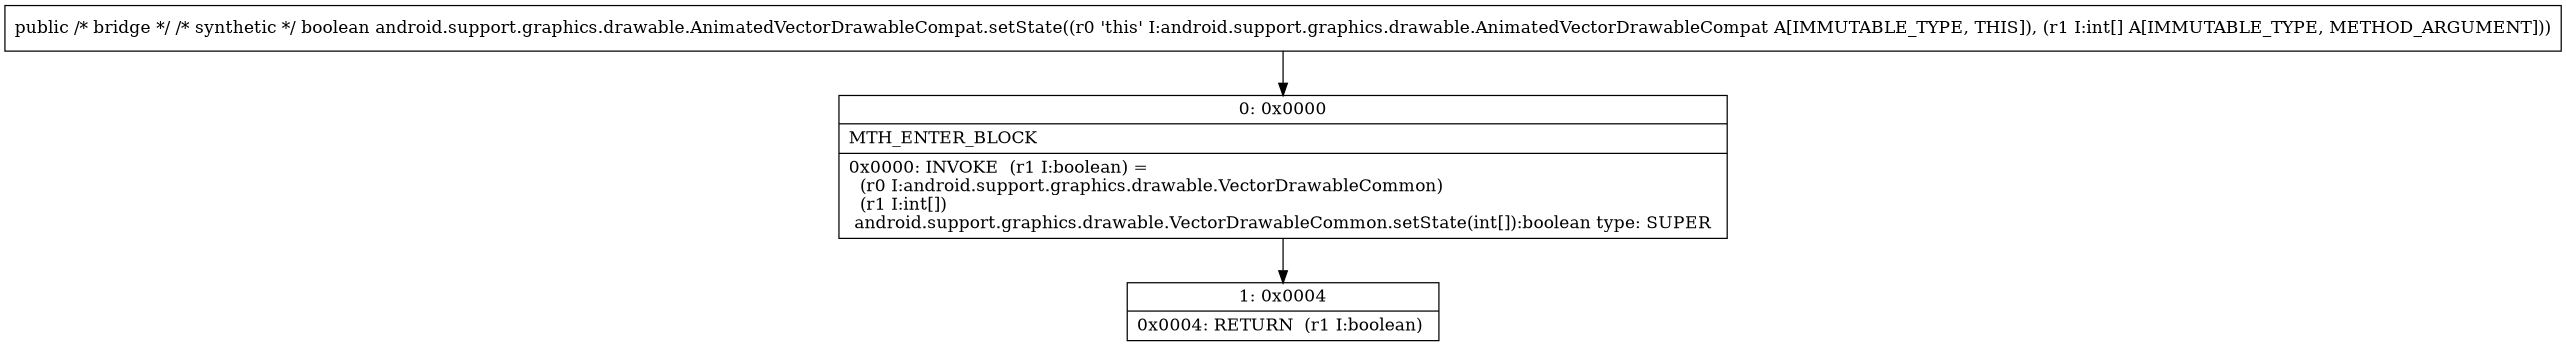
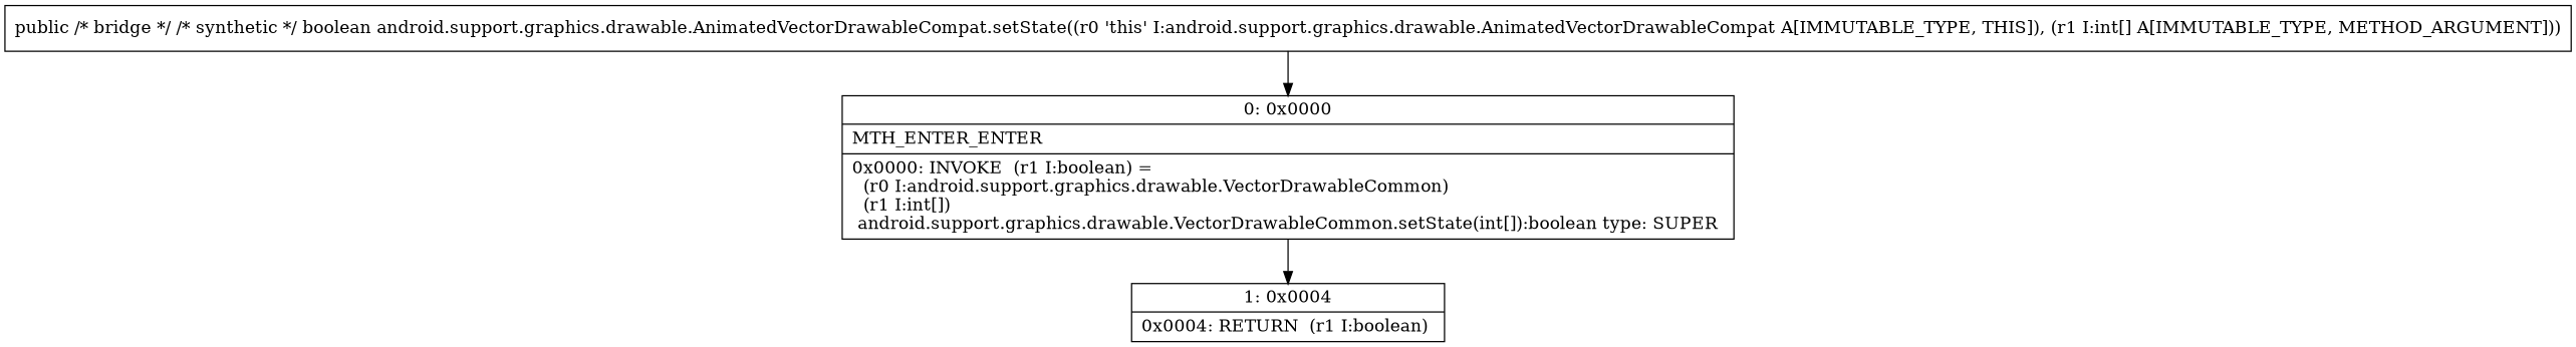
  digraph {
    node [shape=record]
-   n1 [label="{0\:\ 0x0000|MTH_ENTER_BLOCK\l|0x0000: INVOKE  (r1 I:boolean) = \l  (r0 I:android.support.graphics.drawable.VectorDrawableCommon)\l  (r1 I:int[])\l android.support.graphics.drawable.VectorDrawableCommon.setState(int[]):boolean type: SUPER \l}"]
+   n1 [label="{0\:\ 0x0000|MTH_ENTER_ENTER\l|0x0000: INVOKE  (r1 I:boolean) = \l  (r0 I:android.support.graphics.drawable.VectorDrawableCommon)\l  (r1 I:int[])\l android.support.graphics.drawable.VectorDrawableCommon.setState(int[]):boolean type: SUPER \l}"]
    n2 [label="{1\:\ 0x0004|0x0004: RETURN  (r1 I:boolean) \l}"]
    n3 [label="{public \/* bridge *\/ \/* synthetic *\/ boolean android.support.graphics.drawable.AnimatedVectorDrawableCompat.setState((r0 'this' I:android.support.graphics.drawable.AnimatedVectorDrawableCompat A[IMMUTABLE_TYPE, THIS]), (r1 I:int[] A[IMMUTABLE_TYPE, METHOD_ARGUMENT])) }"]
    n1 -> n2
    n3 -> n1
  }
